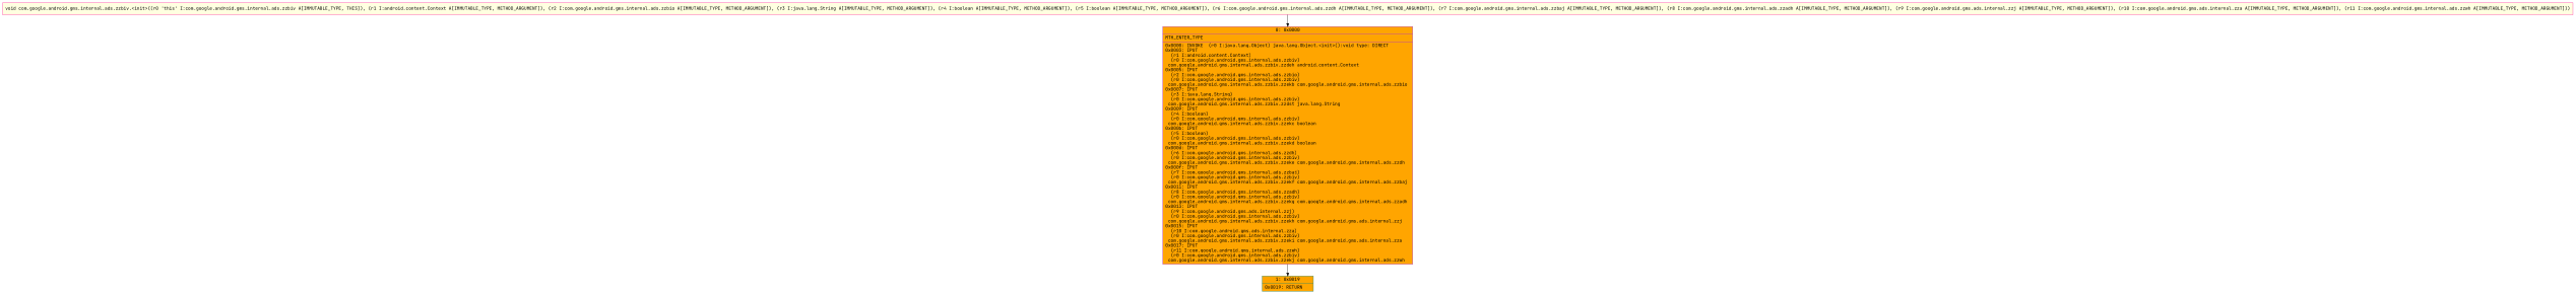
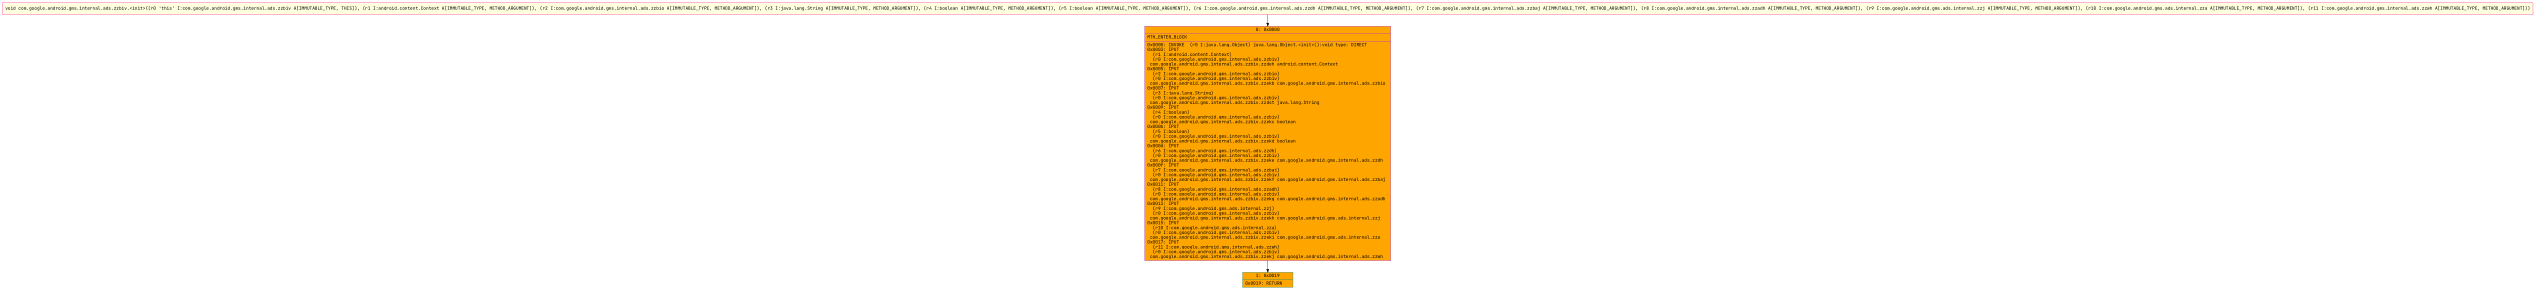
  digraph {
    fontname="JetBrains Mono"
    node [shape=record style=filled fillcolor=orange fontname="JetBrains Mono"]
    edge [fontname="JetBrains Mono"]
-   n1 [label="{0\:\ 0x0000|MTH_ENTER_TYPE\l|0x0000: INVOKE  (r0 I:java.lang.Object) java.lang.Object.\<init\>():void type: DIRECT \l0x0003: IPUT  \l  (r1 I:android.content.Context)\l  (r0 I:com.google.android.gms.internal.ads.zzbiv)\l com.google.android.gms.internal.ads.zzbiv.zzdeh android.content.Context \l0x0005: IPUT  \l  (r2 I:com.google.android.gms.internal.ads.zzbio)\l  (r0 I:com.google.android.gms.internal.ads.zzbiv)\l com.google.android.gms.internal.ads.zzbiv.zzekb com.google.android.gms.internal.ads.zzbio \l0x0007: IPUT  \l  (r3 I:java.lang.String)\l  (r0 I:com.google.android.gms.internal.ads.zzbiv)\l com.google.android.gms.internal.ads.zzbiv.zzdst java.lang.String \l0x0009: IPUT  \l  (r4 I:boolean)\l  (r0 I:com.google.android.gms.internal.ads.zzbiv)\l com.google.android.gms.internal.ads.zzbiv.zzekc boolean \l0x000b: IPUT  \l  (r5 I:boolean)\l  (r0 I:com.google.android.gms.internal.ads.zzbiv)\l com.google.android.gms.internal.ads.zzbiv.zzekd boolean \l0x000d: IPUT  \l  (r6 I:com.google.android.gms.internal.ads.zzdh)\l  (r0 I:com.google.android.gms.internal.ads.zzbiv)\l com.google.android.gms.internal.ads.zzbiv.zzeke com.google.android.gms.internal.ads.zzdh \l0x000f: IPUT  \l  (r7 I:com.google.android.gms.internal.ads.zzbaj)\l  (r0 I:com.google.android.gms.internal.ads.zzbiv)\l com.google.android.gms.internal.ads.zzbiv.zzekf com.google.android.gms.internal.ads.zzbaj \l0x0011: IPUT  \l  (r8 I:com.google.android.gms.internal.ads.zzadh)\l  (r0 I:com.google.android.gms.internal.ads.zzbiv)\l com.google.android.gms.internal.ads.zzbiv.zzekg com.google.android.gms.internal.ads.zzadh \l0x0013: IPUT  \l  (r9 I:com.google.android.gms.ads.internal.zzj)\l  (r0 I:com.google.android.gms.internal.ads.zzbiv)\l com.google.android.gms.internal.ads.zzbiv.zzekh com.google.android.gms.ads.internal.zzj \l0x0015: IPUT  \l  (r10 I:com.google.android.gms.ads.internal.zza)\l  (r0 I:com.google.android.gms.internal.ads.zzbiv)\l com.google.android.gms.internal.ads.zzbiv.zzeki com.google.android.gms.ads.internal.zza \l0x0017: IPUT  \l  (r11 I:com.google.android.gms.internal.ads.zzwh)\l  (r0 I:com.google.android.gms.internal.ads.zzbiv)\l com.google.android.gms.internal.ads.zzbiv.zzekj com.google.android.gms.internal.ads.zzwh \l}" color=purple]
+   n1 [label="{0\:\ 0x0000|MTH_ENTER_BLOCK\l|0x0000: INVOKE  (r0 I:java.lang.Object) java.lang.Object.\<init\>():void type: DIRECT \l0x0003: IPUT  \l  (r1 I:android.content.Context)\l  (r0 I:com.google.android.gms.internal.ads.zzbiv)\l com.google.android.gms.internal.ads.zzbiv.zzdeh android.content.Context \l0x0005: IPUT  \l  (r2 I:com.google.android.gms.internal.ads.zzbio)\l  (r0 I:com.google.android.gms.internal.ads.zzbiv)\l com.google.android.gms.internal.ads.zzbiv.zzekb com.google.android.gms.internal.ads.zzbio \l0x0007: IPUT  \l  (r3 I:java.lang.String)\l  (r0 I:com.google.android.gms.internal.ads.zzbiv)\l com.google.android.gms.internal.ads.zzbiv.zzdst java.lang.String \l0x0009: IPUT  \l  (r4 I:boolean)\l  (r0 I:com.google.android.gms.internal.ads.zzbiv)\l com.google.android.gms.internal.ads.zzbiv.zzekc boolean \l0x000b: IPUT  \l  (r5 I:boolean)\l  (r0 I:com.google.android.gms.internal.ads.zzbiv)\l com.google.android.gms.internal.ads.zzbiv.zzekd boolean \l0x000d: IPUT  \l  (r6 I:com.google.android.gms.internal.ads.zzdh)\l  (r0 I:com.google.android.gms.internal.ads.zzbiv)\l com.google.android.gms.internal.ads.zzbiv.zzeke com.google.android.gms.internal.ads.zzdh \l0x000f: IPUT  \l  (r7 I:com.google.android.gms.internal.ads.zzbaj)\l  (r0 I:com.google.android.gms.internal.ads.zzbiv)\l com.google.android.gms.internal.ads.zzbiv.zzekf com.google.android.gms.internal.ads.zzbaj \l0x0011: IPUT  \l  (r8 I:com.google.android.gms.internal.ads.zzadh)\l  (r0 I:com.google.android.gms.internal.ads.zzbiv)\l com.google.android.gms.internal.ads.zzbiv.zzekg com.google.android.gms.internal.ads.zzadh \l0x0013: IPUT  \l  (r9 I:com.google.android.gms.ads.internal.zzj)\l  (r0 I:com.google.android.gms.internal.ads.zzbiv)\l com.google.android.gms.internal.ads.zzbiv.zzekh com.google.android.gms.ads.internal.zzj \l0x0015: IPUT  \l  (r10 I:com.google.android.gms.ads.internal.zza)\l  (r0 I:com.google.android.gms.internal.ads.zzbiv)\l com.google.android.gms.internal.ads.zzbiv.zzeki com.google.android.gms.ads.internal.zza \l0x0017: IPUT  \l  (r11 I:com.google.android.gms.internal.ads.zzwh)\l  (r0 I:com.google.android.gms.internal.ads.zzbiv)\l com.google.android.gms.internal.ads.zzbiv.zzekj com.google.android.gms.internal.ads.zzwh \l}" color=purple]
    n2 [label="{1\:\ 0x0019|0x0019: RETURN   \l}" color=teal]
    n3 [label="{void com.google.android.gms.internal.ads.zzbiv.\<init\>((r0 'this' I:com.google.android.gms.internal.ads.zzbiv A[IMMUTABLE_TYPE, THIS]), (r1 I:android.content.Context A[IMMUTABLE_TYPE, METHOD_ARGUMENT]), (r2 I:com.google.android.gms.internal.ads.zzbio A[IMMUTABLE_TYPE, METHOD_ARGUMENT]), (r3 I:java.lang.String A[IMMUTABLE_TYPE, METHOD_ARGUMENT]), (r4 I:boolean A[IMMUTABLE_TYPE, METHOD_ARGUMENT]), (r5 I:boolean A[IMMUTABLE_TYPE, METHOD_ARGUMENT]), (r6 I:com.google.android.gms.internal.ads.zzdh A[IMMUTABLE_TYPE, METHOD_ARGUMENT]), (r7 I:com.google.android.gms.internal.ads.zzbaj A[IMMUTABLE_TYPE, METHOD_ARGUMENT]), (r8 I:com.google.android.gms.internal.ads.zzadh A[IMMUTABLE_TYPE, METHOD_ARGUMENT]), (r9 I:com.google.android.gms.ads.internal.zzj A[IMMUTABLE_TYPE, METHOD_ARGUMENT]), (r10 I:com.google.android.gms.ads.internal.zza A[IMMUTABLE_TYPE, METHOD_ARGUMENT]), (r11 I:com.google.android.gms.internal.ads.zzwh A[IMMUTABLE_TYPE, METHOD_ARGUMENT])) }" fillcolor=lightyellow color=deeppink]
    n1 -> n2
    n3 -> n1
  }
